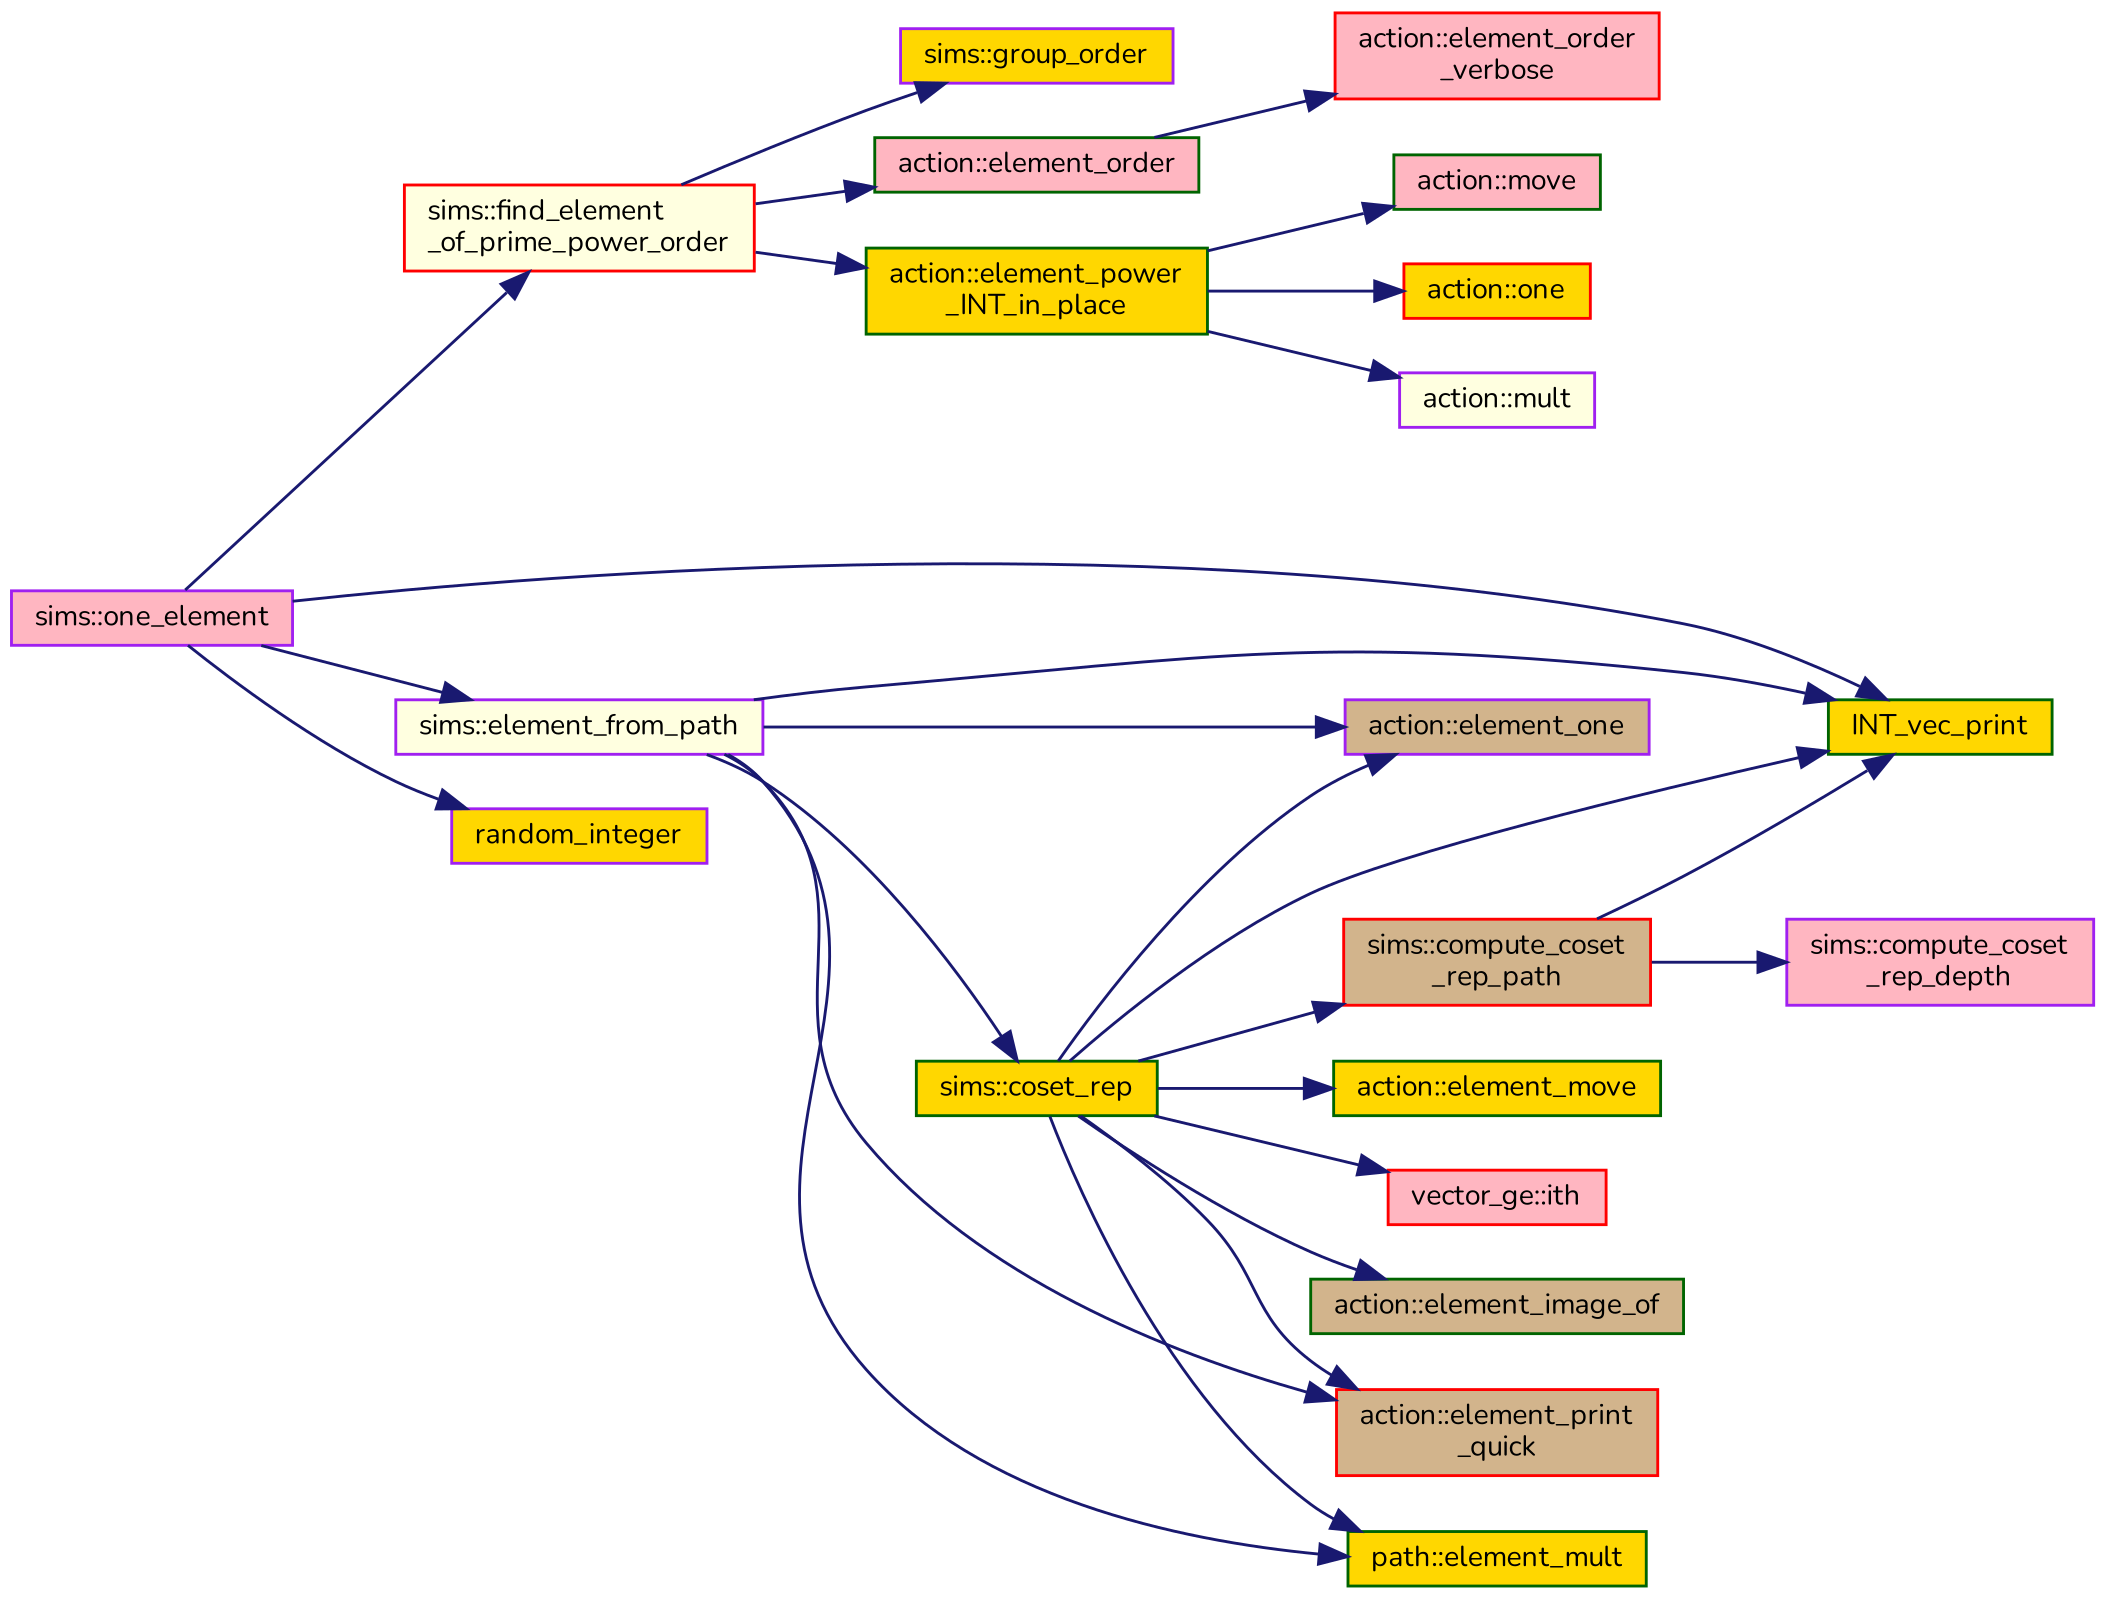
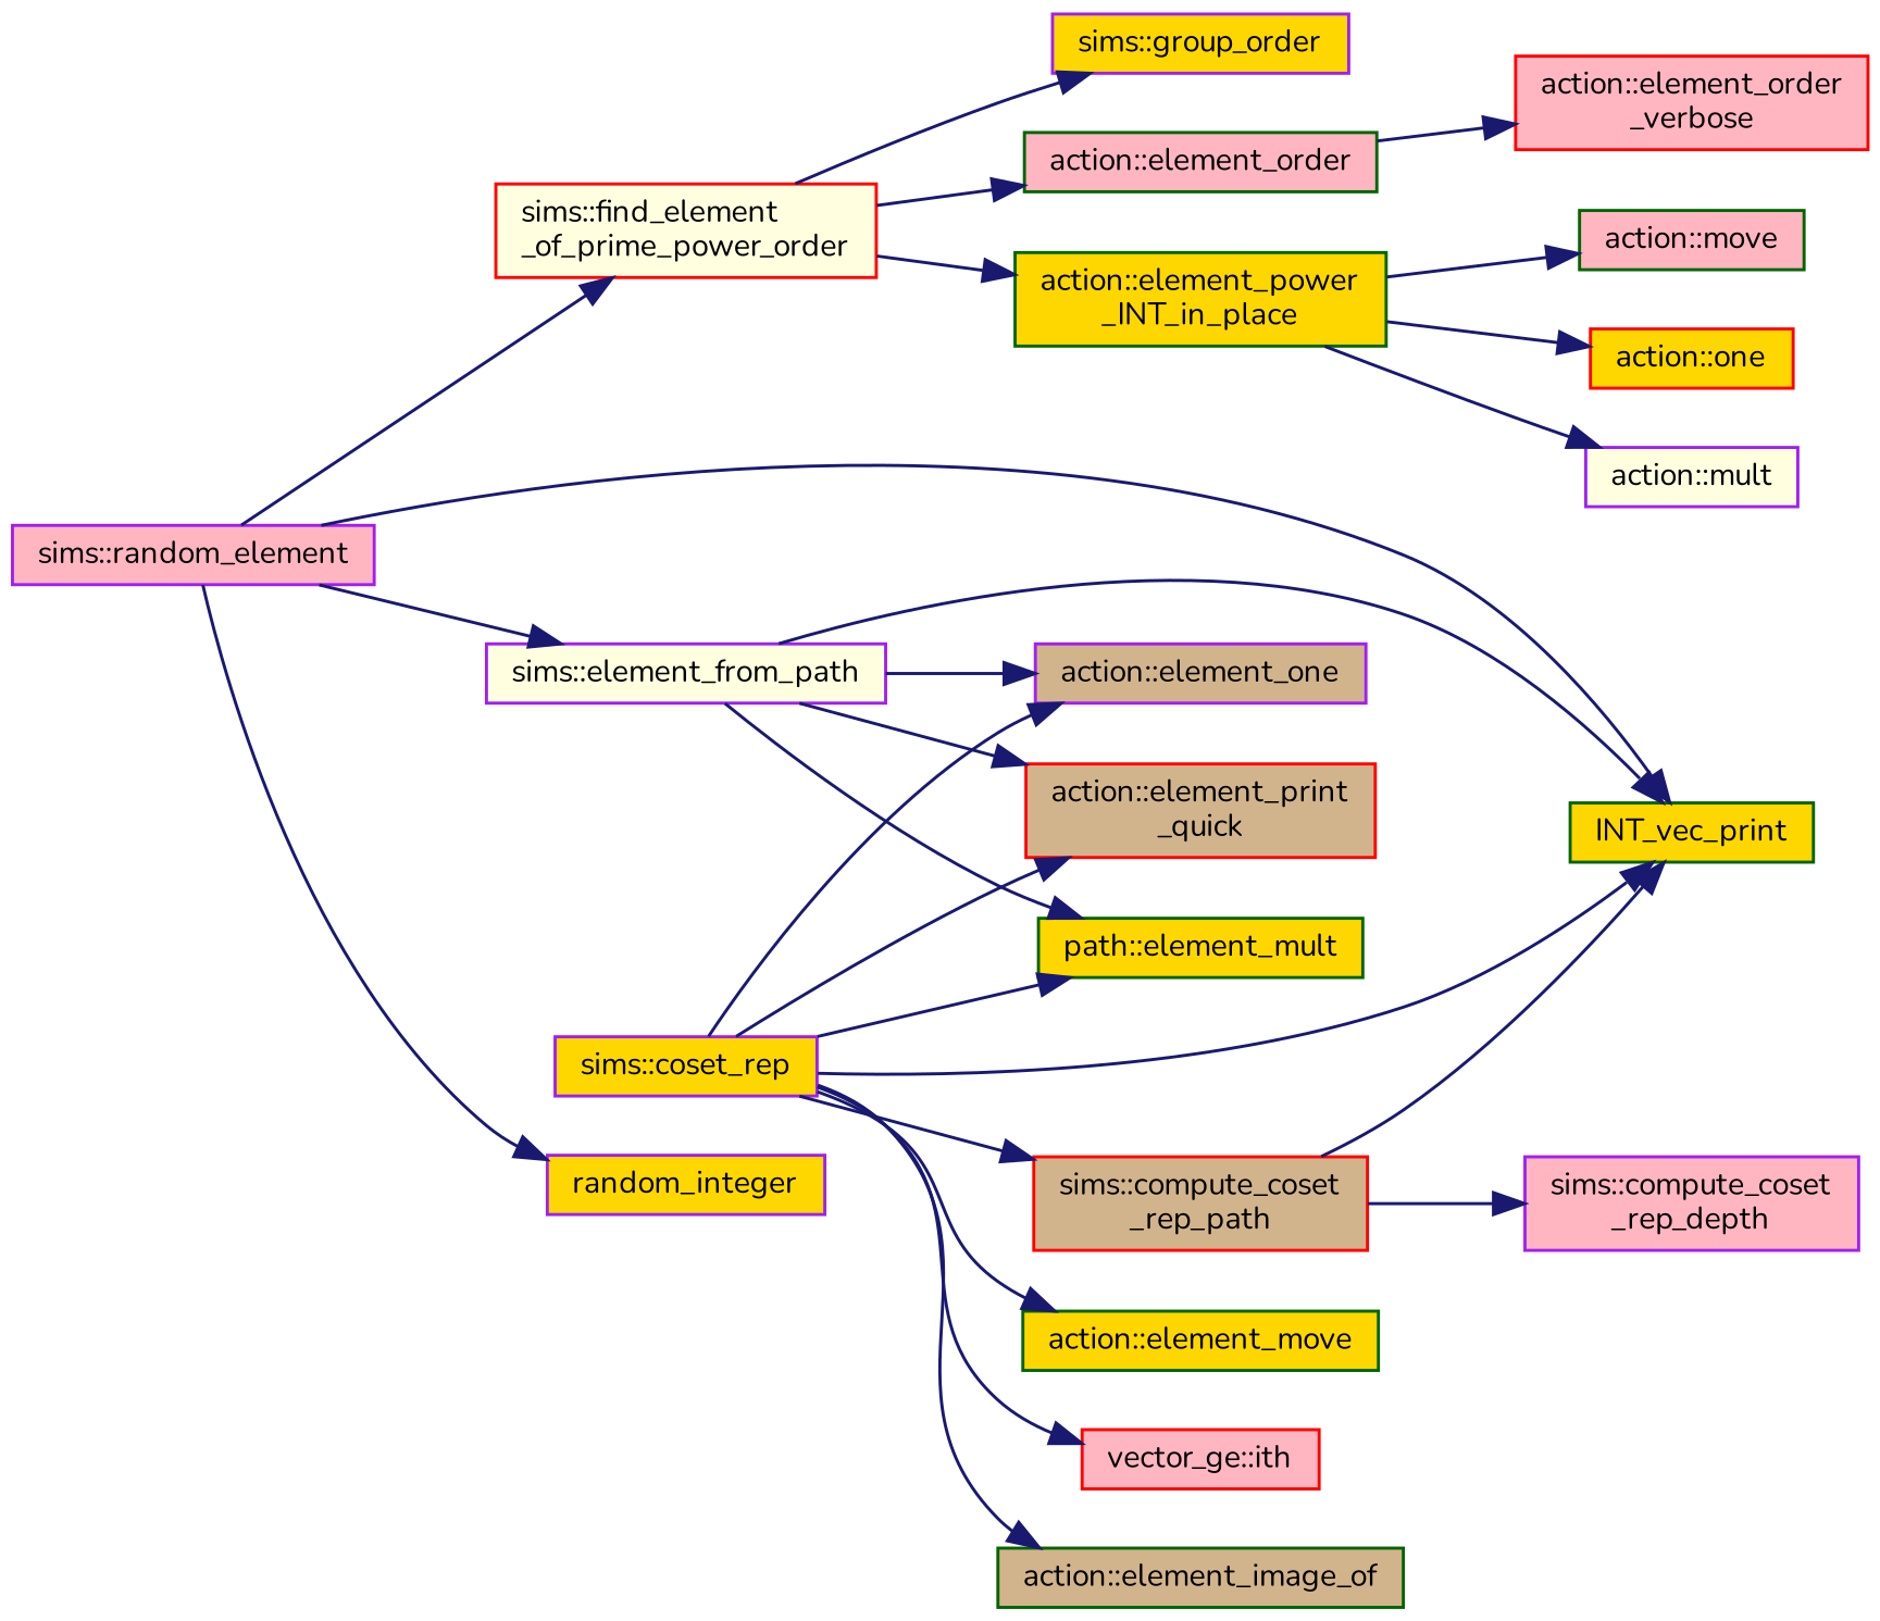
  digraph {
    fontname=Nunito
    rankdir=LR
    node [color=purple fillcolor=gold fontname=Nunito fontsize=10 shape=record style=filled]
    edge [color=midnightblue fontname=Nunito fontsize=10 labelfontname=Helvetica labelfontsize=10 style=solid]
    n1 [color=red fillcolor=lightyellow fontcolor=black height=0.2 label="sims::find_element\l_of_prime_power_order" width=0.4]
    n2 [height=0.2 label="sims::group_order" width=0.4]
    n3 [color=darkgreen fillcolor=lightpink height=0.2 label="action::element_order" width=0.4]
    n4 [color=darkgreen height=0.2 label="action::element_power\l_INT_in_place" width=0.4]
-   n5 [fillcolor=lightpink height=0.2 label="sims::one_element" width=0.4]
+   n5 [fillcolor=lightpink height=0.2 label="sims::random_element" width=0.4]
    n6 [color=darkgreen height=0.2 label=INT_vec_print width=0.4]
    n7 [height=0.2 label=random_integer width=0.4]
    n8 [fillcolor=lightyellow height=0.2 label="sims::element_from_path" width=0.4]
    n9 [color=red fillcolor=lightpink height=0.2 label="action::element_order\l_verbose" width=0.4]
    n10 [color=darkgreen fillcolor=lightpink height=0.2 label="action::move" width=0.4]
    n11 [color=red height=0.2 label="action::one" width=0.4]
    n12 [fillcolor=lightyellow height=0.2 label="action::mult" width=0.4]
    n13 [fillcolor=tan height=0.2 label="action::element_one" width=0.4]
-   n14 [color=darkgreen height=0.2 label="sims::coset_rep" width=0.4]
+   n14 [height=0.2 label="sims::coset_rep" width=0.4]
    n15 [color=red fillcolor=tan height=0.2 label="action::element_print\l_quick" width=0.4]
    n16 [color=darkgreen height=0.2 label="path::element_mult" width=0.4]
    n17 [color=darkgreen height=0.2 label="action::element_move" width=0.4]
    n18 [color=red fillcolor=tan height=0.2 label="sims::compute_coset\l_rep_path" width=0.4]
    n19 [color=red fillcolor=lightpink height=0.2 label="vector_ge::ith" width=0.4]
    n20 [color=darkgreen fillcolor=tan height=0.2 label="action::element_image_of" width=0.4]
    n21 [fillcolor=lightpink height=0.2 label="sims::compute_coset\l_rep_depth" width=0.4]
    n1 -> n2
    n1 -> n3
    n1 -> n4
    n3 -> n9
    n4 -> n10
    n4 -> n11
    n4 -> n12
    n5 -> n1
    n5 -> n6
    n5 -> n7
    n5 -> n8
    n8 -> n6
    n8 -> n13
-   n8 -> n14
    n8 -> n15
    n8 -> n16
    n14 -> n6
    n14 -> n13
    n14 -> n15
    n14 -> n16
    n14 -> n17
    n14 -> n18
    n14 -> n19
    n14 -> n20
    n18 -> n6
    n18 -> n21
  }
